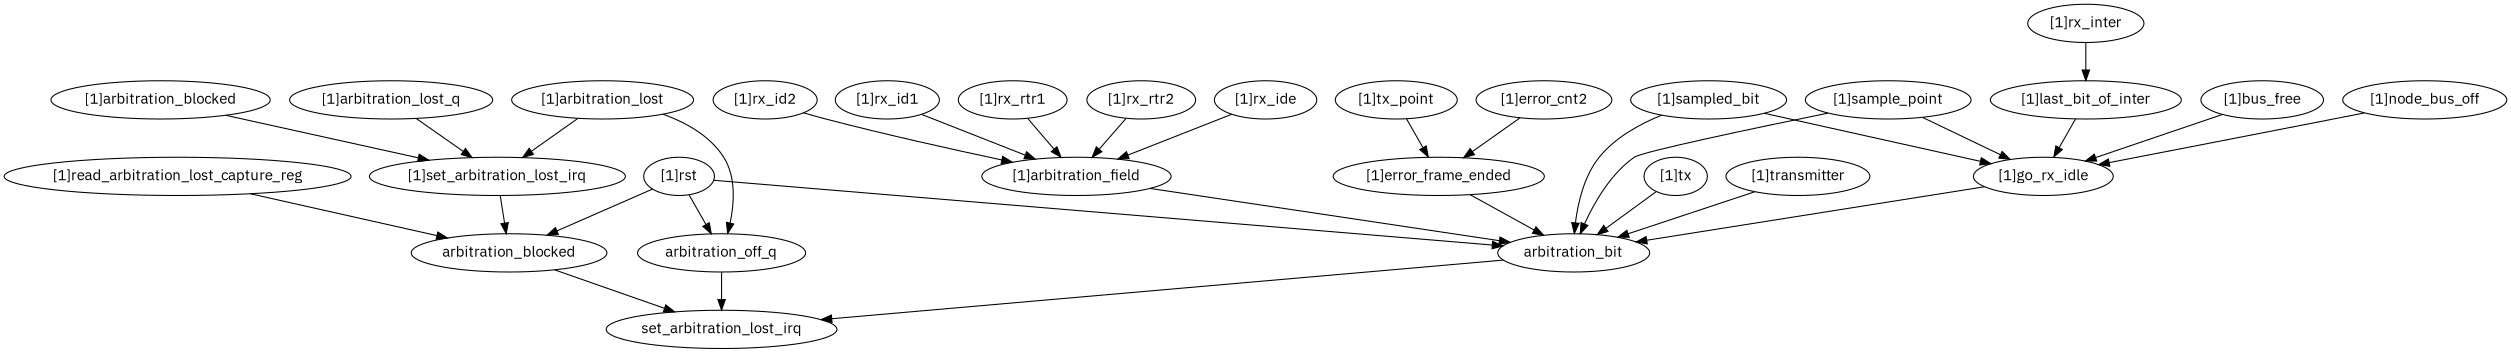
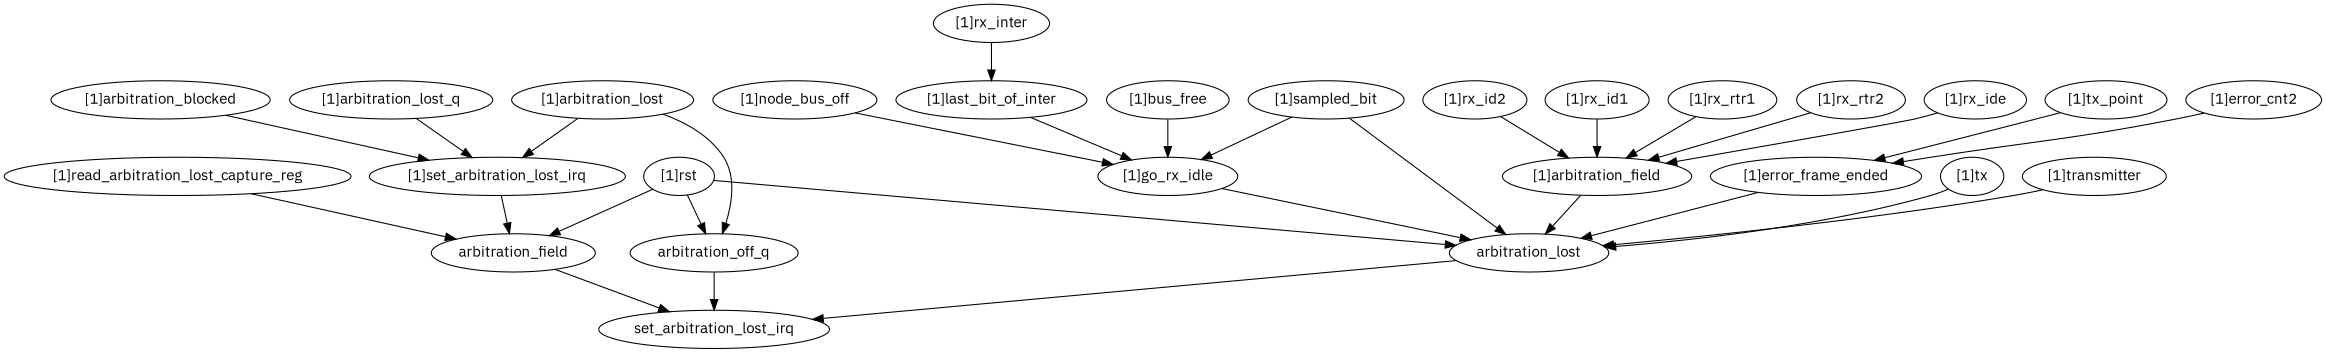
  strict digraph {
    fontname="IBM Plex Sans"
    node [complexity=9 fontname="IBM Plex Sans" importance=0.0185791582947 rank=0.00154826319123]
    edge [fontname="IBM Plex Sans"]
    "[1]rst" [complexity=5 importance=0.0136412121479 rank=0.00272824242958]
-   arbitration_lost [complexity=4 importance=0.00737581767445 rank=0.00184395441861 label=arbitration_bit]
-   arbitration_blocked [complexity=4 importance=0.00776054143027 rank=0.00194013535757]
+   arbitration_lost [complexity=4 importance=0.00737581767445 rank=0.00184395441861]
+   arbitration_blocked [complexity=4 importance=0.00776054143027 rank=0.00194013535757 label=arbitration_field]
    n4 [complexity=4 importance=0.00603137427577 label=arbitration_off_q rank=0.00150784356894]
    set_arbitration_lost_irq [complexity=0 importance=0.00430707587881 rank=0.0]
    "[1]rx_inter" [complexity=15 importance=0.0211268538552 rank=0.00140845692368]
    "[1]last_bit_of_inter" [complexity=12 importance=0.0189570648383 rank=0.00157975540319]
    "[1]go_rx_idle" [complexity=6 importance=0.0170006946984 rank=0.00283344911639]
    "[1]bus_free" [complexity=12 importance=0.0200102258244 rank=0.0016675188187]
    "[1]rx_rtr1" [complexity=15 importance=0.0127933950535 rank=0.00085289300357]
    "[1]arbitration_field" [importance=0.0101810118455 rank=0.00113122353839]
    "[1]rx_rtr2" [complexity=15 importance=0.012760538841 rank=0.000850702589403]
    "[1]read_arbitration_lost_capture_reg" [complexity=5 importance=0.0170995464569 rank=0.00341990929138]
    "[1]tx_point" [importance=0.0182551221729 rank=0.0020283469081]
    "[1]error_frame_ended" [complexity=6 importance=0.0166766585765 rank=0.00277944309608]
    "[1]node_bus_off" [complexity=12 importance=0.0214607644915 rank=0.00178839704096]
    "[1]tx" [importance=0.0188022832717 rank=0.00208914258574]
    "[1]arbitration_blocked" [importance=0.0155210828605 rank=0.00172456476228]
    "[1]set_arbitration_lost_irq" [complexity=5 importance=0.0120676173091 rank=0.00241352346181]
    "[1]rx_ide" [complexity=15 importance=0.0129410607721 rank=0.000862737384804]
    "[1]transmitter" [importance=0.0100511820176 rank=0.00111679800196]
    "[1]sampled_bit" [complexity=12]
-   "[1]sample_point" [complexity=12]
    "[1]rx_id2" [complexity=15 importance=0.0126471754245 rank=0.000843145028302]
    "[1]rx_id1" [complexity=15 importance=0.0125419358974 rank=0.000836129059828]
    "[1]arbitration_lost_q" [importance=0.013791915706 rank=0.00153243507845]
    "[1]arbitration_lost" [complexity=7 importance=0.00910011607142 rank=0.00130001658163]
    "[1]error_cnt2" [importance=0.0189634926022 rank=0.00210705473358]
    "[1]rst" -> arbitration_lost
    "[1]rst" -> arbitration_blocked
    "[1]rst" -> n4
    arbitration_lost -> set_arbitration_lost_irq
    arbitration_blocked -> set_arbitration_lost_irq
    n4 -> set_arbitration_lost_irq
    "[1]rx_inter" -> "[1]last_bit_of_inter"
    "[1]last_bit_of_inter" -> "[1]go_rx_idle"
    "[1]go_rx_idle" -> arbitration_lost
    "[1]bus_free" -> "[1]go_rx_idle"
    "[1]rx_rtr1" -> "[1]arbitration_field"
    "[1]arbitration_field" -> arbitration_lost
    "[1]rx_rtr2" -> "[1]arbitration_field"
    "[1]read_arbitration_lost_capture_reg" -> arbitration_blocked
    "[1]tx_point" -> "[1]error_frame_ended"
    "[1]error_frame_ended" -> arbitration_lost
    "[1]node_bus_off" -> "[1]go_rx_idle"
    "[1]tx" -> arbitration_lost
    "[1]arbitration_blocked" -> "[1]set_arbitration_lost_irq"
    "[1]set_arbitration_lost_irq" -> arbitration_blocked
    "[1]rx_ide" -> "[1]arbitration_field"
    "[1]transmitter" -> arbitration_lost
    "[1]sampled_bit" -> arbitration_lost
    "[1]sampled_bit" -> "[1]go_rx_idle"
-   "[1]sample_point" -> arbitration_lost
-   "[1]sample_point" -> "[1]go_rx_idle"
    "[1]rx_id2" -> "[1]arbitration_field"
    "[1]rx_id1" -> "[1]arbitration_field"
    "[1]arbitration_lost_q" -> "[1]set_arbitration_lost_irq"
    "[1]arbitration_lost" -> n4
    "[1]arbitration_lost" -> "[1]set_arbitration_lost_irq"
    "[1]error_cnt2" -> "[1]error_frame_ended"
  }
